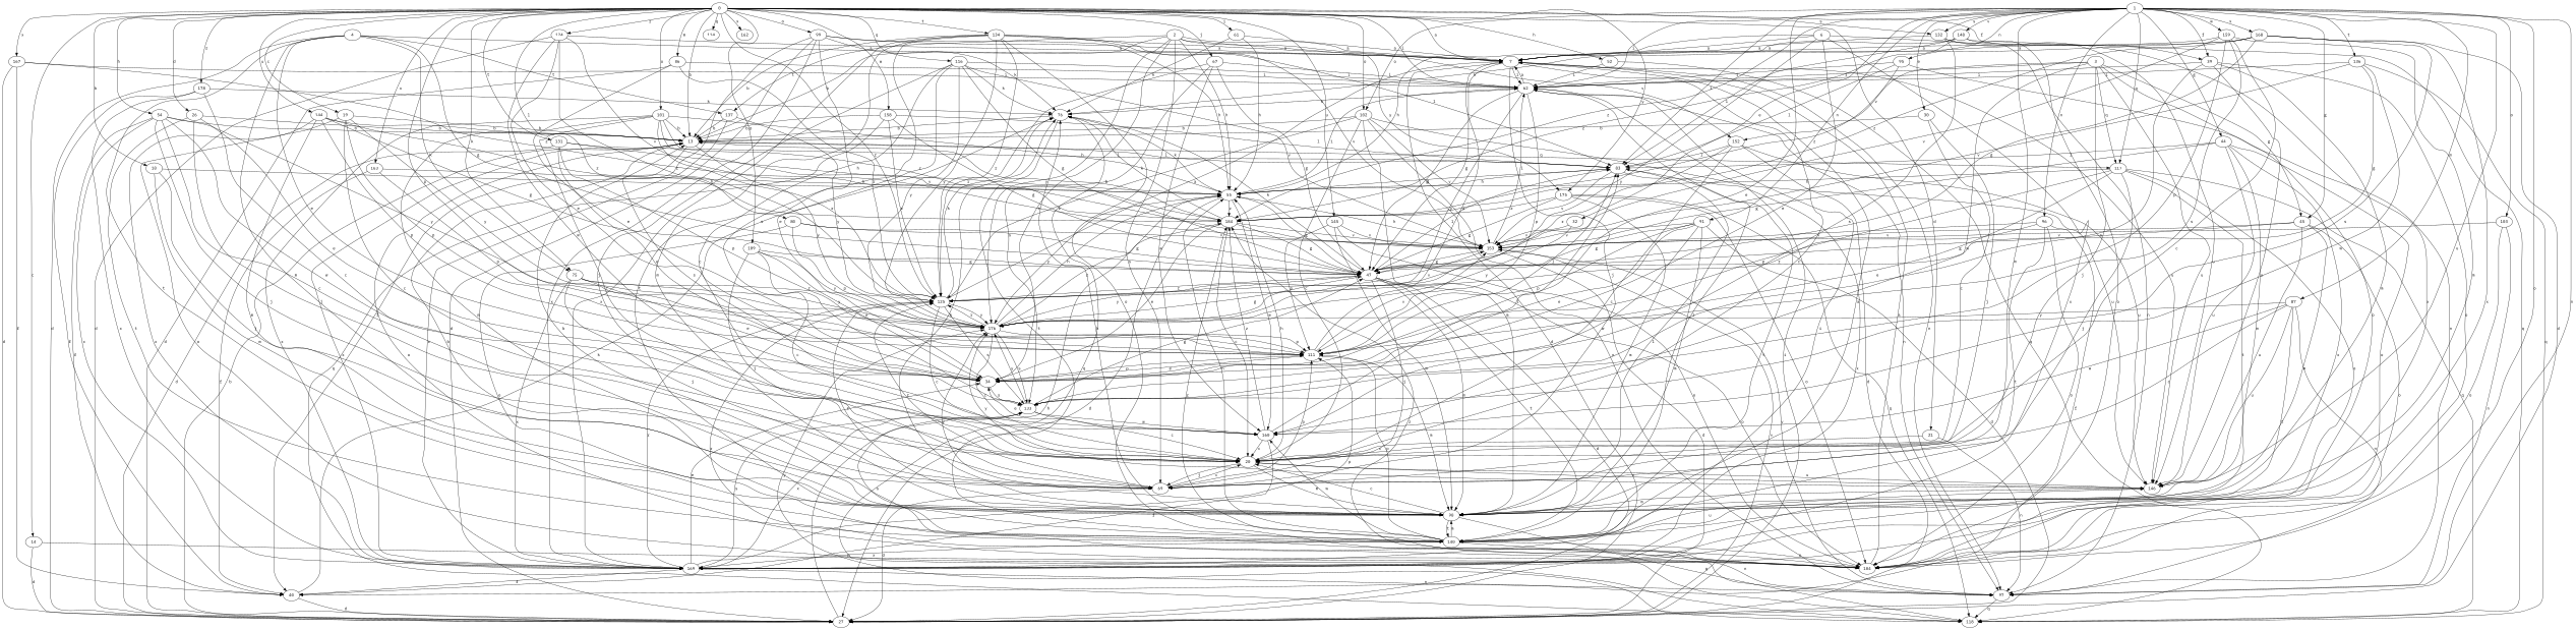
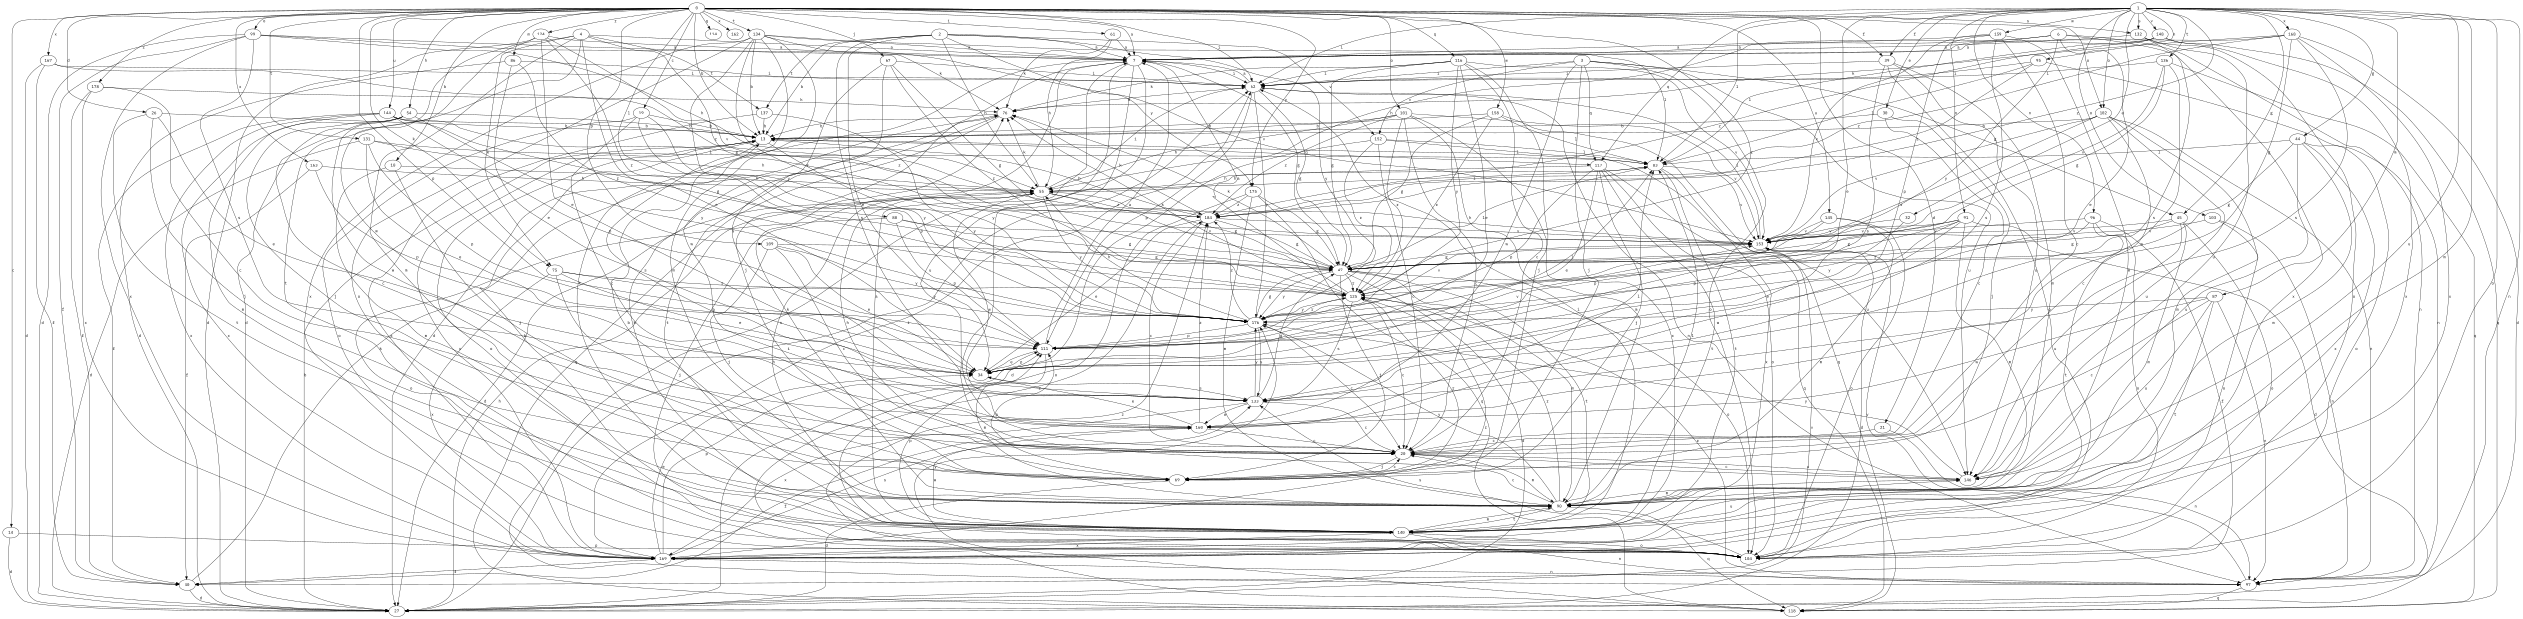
  strict digraph {
    fontname="IBM Plex Mono"
    node [fontname="IBM Plex Mono"]
    edge [fontname="IBM Plex Mono"]
    0
    7
    10
    13
    14
    19
    21
    26
    39
-   52
    54
    61
    62
    67
    75
    80
    86
    99
    101
    102
    109
    111
    114
    116
    124
    125
    132
    134
    n29 [label=131]
    144
    145
    158
    162
    163
    167
    175
    178
    97
    146
    69
    27
    47
    20
    90
    55
    83
    104
    117
    133
    176
    169
    34
    140
    118
    160
    76
    153
    40
    184
    1
    30
    32
    44
    45
    87
    91
    95
    96
    103
    136
    148
    159
    168
    2
    137
    152
    3
    4
    6
    0 -> 7 [label=a]
    0 -> 10 [label=b]
    0 -> 13 [label=b]
    0 -> 14 [label=c]
    0 -> 19 [label=c]
    0 -> 21 [label=d]
    0 -> 26 [label=d]
    0 -> 39 [label=f]
-   0 -> 52 [label=h]
    0 -> 54 [label=h]
    0 -> 61 [label=i]
    0 -> 62 [label=i]
    0 -> 67 [label=j]
    0 -> 75 [label=k]
    0 -> 80 [label=l]
    0 -> 86 [label=m]
    0 -> 99 [label=o]
    0 -> 101 [label=o]
    0 -> 102 [label=o]
    0 -> 109 [label=p]
    0 -> 111 [label=p]
    0 -> 114 [label=q]
    0 -> 116 [label=q]
    0 -> 124 [label=r]
    0 -> 125 [label=r]
    0 -> 132 [label=s]
    0 -> 134 [label=t]
    0 -> n29 [label=t]
    0 -> 144 [label=u]
    0 -> 145 [label=u]
    0 -> 158 [label=w]
    0 -> 162 [label=x]
    0 -> 163 [label=x]
    0 -> 167 [label=x]
    0 -> 175 [label=y]
    0 -> 178 [label=z]
    7 -> 62 [label=i]
    7 -> 97 [label=n]
    7 -> 146 [label=u]
    7 -> 69 [label=j]
    7 -> 27 [label=d]
    7 -> 47 [label=g]
    7 -> 20 [label=c]
    10 -> 69 [label=j]
    10 -> 90 [label=m]
    10 -> 55 [label=h]
    13 -> 83 [label=l]
    13 -> 104 [label=o]
    13 -> 117 [label=q]
    13 -> 133 [label=s]
    13 -> 176 [label=y]
    13 -> 169 [label=x]
    14 -> 27 [label=d]
    14 -> 104 [label=p]
    19 -> 13 [label=b]
    19 -> 111 [label=p]
    19 -> 20 [label=c]
    19 -> 104 [label=o]
    19 -> 176 [label=y]
    21 -> 97 [label=n]
    21 -> 20 [label=c]
    26 -> 13 [label=b]
    26 -> 69 [label=j]
    26 -> 34 [label=e]
    26 -> 140 [label=t]
    39 -> 62 [label=i]
    39 -> 146 [label=u]
    39 -> 90 [label=m]
    39 -> 104 [label=o]
    39 -> 133 [label=s]
-   52 -> 62 [label=i]
-   52 -> 118 [label=q]
    54 -> 13 [label=b]
    54 -> 69 [label=j]
    54 -> 20 [label=c]
    54 -> 176 [label=y]
    54 -> 169 [label=x]
    54 -> 160 [label=w]
    61 -> 7 [label=a]
    61 -> 55 [label=h]
    61 -> 76 [label=k]
    62 -> 7 [label=a]
    62 -> 111 [label=p]
    62 -> 97 [label=n]
    62 -> 47 [label=g]
    62 -> 176 [label=y]
    62 -> 76 [label=k]
    67 -> 62 [label=i]
    67 -> 125 [label=r]
    67 -> 47 [label=g]
    67 -> 133 [label=s]
    67 -> 160 [label=w]
    75 -> 125 [label=r]
    75 -> 69 [label=j]
    75 -> 176 [label=y]
    75 -> 169 [label=x]
    75 -> 34 [label=e]
    80 -> 111 [label=p]
    80 -> 47 [label=g]
    80 -> 104 [label=o]
    80 -> 153 [label=v]
    86 -> 62 [label=i]
    86 -> 125 [label=r]
    86 -> 27 [label=d]
    86 -> 34 [label=e]
    99 -> 7 [label=a]
    99 -> 27 [label=d]
    99 -> 55 [label=h]
    99 -> 133 [label=s]
    99 -> 169 [label=x]
    99 -> 76 [label=k]
    99 -> 40 [label=f]
    101 -> 13 [label=b]
    101 -> 125 [label=r]
    101 -> 20 [label=c]
    101 -> 90 [label=m]
    101 -> 55 [label=h]
    101 -> 169 [label=x]
    101 -> 153 [label=v]
    101 -> 184 [label=z]
    102 -> 13 [label=b]
    102 -> 125 [label=r]
    102 -> 97 [label=n]
    102 -> 146 [label=u]
    102 -> 20 [label=c]
    102 -> 90 [label=m]
    102 -> 153 [label=v]
    109 -> 69 [label=j]
    109 -> 47 [label=g]
    109 -> 20 [label=c]
    109 -> 176 [label=y]
    109 -> 34 [label=e]
    111 -> 7 [label=a]
    111 -> 90 [label=m]
    111 -> 83 [label=l]
    111 -> 34 [label=e]
    111 -> 153 [label=v]
    116 -> 62 [label=i]
    116 -> 69 [label=j]
    116 -> 47 [label=g]
    116 -> 20 [label=c]
    116 -> 176 [label=y]
    116 -> 34 [label=e]
    116 -> 76 [label=k]
    116 -> 153 [label=v]
    124 -> 7 [label=a]
    124 -> 125 [label=r]
    124 -> 27 [label=d]
    124 -> 34 [label=e]
    124 -> 160 [label=w]
    124 -> 153 [label=v]
    125 -> 7 [label=a]
    125 -> 20 [label=c]
    125 -> 133 [label=s]
    125 -> 176 [label=y]
    125 -> 76 [label=k]
    125 -> 153 [label=v]
    132 -> 7 [label=a]
    132 -> 146 [label=u]
    132 -> 104 [label=o]
    132 -> 133 [label=s]
    134 -> 7 [label=a]
    134 -> 13 [label=b]
    134 -> 125 [label=r]
    134 -> 90 [label=m]
    134 -> 83 [label=l]
    134 -> 104 [label=o]
    134 -> 176 [label=y]
    134 -> 169 [label=x]
    134 -> 140 [label=t]
    134 -> 153 [label=v]
    n29 -> 111 [label=p]
    n29 -> 27 [label=d]
    n29 -> 55 [label=h]
    n29 -> 83 [label=l]
    n29 -> 34 [label=e]
    144 -> 13 [label=b]
    144 -> 111 [label=p]
    144 -> 47 [label=g]
    144 -> 90 [label=m]
    144 -> 169 [label=x]
-   54 -> 40 [label=f]
+   144 -> 40 [label=f]
    144 -> 184 [label=z]
    145 -> 111 [label=p]
    145 -> 90 [label=m]
    145 -> 104 [label=o]
    145 -> 153 [label=v]
    158 -> 13 [label=b]
    158 -> 125 [label=r]
    158 -> 47 [label=g]
    158 -> 83 [label=l]
    158 -> 118 [label=q]
    163 -> 111 [label=p]
    163 -> 55 [label=h]
    163 -> 40 [label=f]
    167 -> 62 [label=i]
    167 -> 27 [label=d]
    167 -> 40 [label=f]
    167 -> 184 [label=z]
    175 -> 47 [label=g]
    175 -> 90 [label=m]
    175 -> 104 [label=o]
    175 -> 118 [label=q]
    175 -> 184 [label=z]
    178 -> 20 [label=c]
    178 -> 169 [label=x]
    178 -> 76 [label=k]
    178 -> 40 [label=f]
    97 -> 125 [label=r]
    97 -> 118 [label=q]
    97 -> 153 [label=v]
    146 -> 20 [label=c]
    146 -> 90 [label=m]
    146 -> 176 [label=y]
    69 -> 111 [label=p]
    69 -> 125 [label=r]
    69 -> 27 [label=d]
    69 -> 20 [label=c]
    27 -> 13 [label=b]
    27 -> 62 [label=i]
    27 -> 55 [label=h]
    27 -> 153 [label=v]
    47 -> 125 [label=r]
    47 -> 69 [label=j]
    47 -> 27 [label=d]
    47 -> 90 [label=m]
    47 -> 83 [label=l]
    47 -> 104 [label=o]
    47 -> 176 [label=y]
    47 -> 140 [label=t]
    47 -> 76 [label=k]
    20 -> 146 [label=u]
    20 -> 69 [label=j]
    20 -> 90 [label=m]
    20 -> 55 [label=h]
    90 -> 13 [label=b]
    90 -> 125 [label=r]
    90 -> 20 [label=c]
    90 -> 83 [label=l]
    90 -> 176 [label=y]
    90 -> 140 [label=t]
    90 -> 118 [label=q]
    90 -> 76 [label=k]
    55 -> 62 [label=i]
    55 -> 27 [label=d]
    55 -> 47 [label=g]
    55 -> 83 [label=l]
    55 -> 176 [label=y]
    55 -> 160 [label=w]
    55 -> 76 [label=k]
    55 -> 184 [label=z]
    83 -> 55 [label=h]
    83 -> 169 [label=x]
    83 -> 140 [label=t]
    83 -> 153 [label=v]
    104 -> 7 [label=a]
    104 -> 133 [label=s]
    104 -> 184 [label=z]
    117 -> 111 [label=p]
    117 -> 69 [label=j]
    117 -> 55 [label=h]
    117 -> 104 [label=o]
    117 -> 34 [label=e]
    117 -> 140 [label=t]
    117 -> 118 [label=q]
    133 -> 47 [label=g]
    133 -> 20 [label=c]
    133 -> 176 [label=y]
    133 -> 169 [label=x]
    133 -> 160 [label=w]
    176 -> 111 [label=p]
    176 -> 125 [label=r]
    176 -> 47 [label=g]
    176 -> 20 [label=c]
    176 -> 55 [label=h]
    176 -> 133 [label=s]
    176 -> 184 [label=z]
    169 -> 62 [label=i]
    169 -> 111 [label=p]
    169 -> 125 [label=r]
    169 -> 97 [label=n]
    169 -> 133 [label=s]
    169 -> 34 [label=e]
    169 -> 40 [label=f]
    34 -> 111 [label=p]
    34 -> 133 [label=s]
    140 -> 7 [label=a]
    140 -> 13 [label=b]
    140 -> 62 [label=i]
    140 -> 111 [label=p]
    140 -> 97 [label=n]
    140 -> 146 [label=u]
    140 -> 90 [label=m]
    140 -> 55 [label=h]
    140 -> 104 [label=o]
    140 -> 169 [label=x]
    140 -> 160 [label=w]
    140 -> 76 [label=k]
    118 -> 176 [label=y]
    118 -> 184 [label=z]
    160 -> 20 [label=c]
    160 -> 83 [label=l]
    160 -> 34 [label=e]
    160 -> 40 [label=f]
    160 -> 184 [label=z]
    76 -> 13 [label=b]
    76 -> 140 [label=t]
    76 -> 118 [label=q]
    153 -> 62 [label=i]
    153 -> 27 [label=d]
    153 -> 47 [label=g]
    153 -> 55 [label=h]
    40 -> 27 [label=d]
    40 -> 76 [label=k]
    184 -> 13 [label=b]
    184 -> 47 [label=g]
    184 -> 20 [label=c]
    184 -> 34 [label=e]
    184 -> 76 [label=k]
    184 -> 153 [label=v]
    1 -> 39 [label=f]
    1 -> 62 [label=i]
    1 -> 102 [label=o]
    1 -> 132 [label=s]
    1 -> 97 [label=n]
    1 -> 146 [label=u]
    1 -> 90 [label=m]
    1 -> 83 [label=l]
    1 -> 104 [label=o]
    1 -> 117 [label=q]
    1 -> 34 [label=e]
    1 -> 184 [label=z]
    1 -> 30 [label=e]
    1 -> 32 [label=e]
    1 -> 44 [label=g]
    1 -> 45 [label=g]
    1 -> 87 [label=m]
    1 -> 91 [label=n]
    1 -> 95 [label=n]
    1 -> 96 [label=n]
    1 -> 103 [label=o]
    1 -> 136 [label=t]
    1 -> 148 [label=v]
    1 -> 159 [label=w]
    1 -> 168 [label=x]
    30 -> 13 [label=b]
    30 -> 69 [label=j]
    30 -> 20 [label=c]
    32 -> 176 [label=y]
    32 -> 153 [label=v]
    44 -> 146 [label=u]
    44 -> 47 [label=g]
    44 -> 90 [label=m]
    44 -> 83 [label=l]
    44 -> 104 [label=o]
    44 -> 169 [label=x]
    45 -> 146 [label=u]
    45 -> 47 [label=g]
    45 -> 90 [label=m]
    45 -> 104 [label=o]
    45 -> 153 [label=v]
    87 -> 97 [label=n]
    87 -> 146 [label=u]
    87 -> 20 [label=c]
    87 -> 176 [label=y]
    87 -> 140 [label=t]
    87 -> 160 [label=w]
    91 -> 111 [label=p]
    91 -> 27 [label=d]
    91 -> 47 [label=g]
    91 -> 90 [label=m]
    91 -> 34 [label=e]
    91 -> 160 [label=w]
    91 -> 153 [label=v]
    95 -> 62 [label=i]
    95 -> 97 [label=n]
    95 -> 83 [label=l]
    95 -> 184 [label=z]
    96 -> 125 [label=r]
    96 -> 104 [label=o]
    96 -> 140 [label=t]
    96 -> 153 [label=v]
    96 -> 40 [label=f]
    103 -> 97 [label=n]
    103 -> 104 [label=o]
    103 -> 153 [label=v]
    136 -> 62 [label=i]
    136 -> 47 [label=g]
    136 -> 118 [label=q]
    136 -> 160 [label=w]
    136 -> 153 [label=v]
    148 -> 7 [label=a]
    148 -> 83 [label=l]
    148 -> 169 [label=x]
    148 -> 118 [label=q]
    148 -> 184 [label=z]
    159 -> 7 [label=a]
    159 -> 111 [label=p]
    159 -> 20 [label=c]
    159 -> 90 [label=m]
    159 -> 133 [label=s]
    159 -> 153 [label=v]
    168 -> 7 [label=a]
    168 -> 27 [label=d]
    168 -> 47 [label=g]
    168 -> 133 [label=s]
    168 -> 169 [label=x]
    168 -> 76 [label=k]
    168 -> 184 [label=z]
    2 -> 7 [label=a]
    2 -> 13 [label=b]
    2 -> 175 [label=y]
    2 -> 55 [label=h]
-   2 -> 69 [label=s]
+   2 -> 133 [label=s]
    2 -> 176 [label=y]
    2 -> 34 [label=e]
    2 -> 137 [label=t]
    2 -> 152 [label=v]
    137 -> 13 [label=b]
    137 -> 176 [label=y]
    137 -> 169 [label=x]
    152 -> 125 [label=r]
    152 -> 146 [label=u]
    152 -> 27 [label=d]
    152 -> 20 [label=c]
    152 -> 83 [label=l]
    3 -> 62 [label=i]
    3 -> 146 [label=u]
    3 -> 69 [label=j]
    3 -> 104 [label=o]
    3 -> 117 [label=q]
    3 -> 160 [label=w]
    3 -> 45 [label=g]
    3 -> 152 [label=v]
    4 -> 7 [label=a]
    4 -> 75 [label=k]
    4 -> 27 [label=d]
    4 -> 47 [label=g]
    4 -> 90 [label=m]
    4 -> 34 [label=e]
    4 -> 140 [label=t]
    4 -> 137 [label=t]
    6 -> 7 [label=a]
    6 -> 97 [label=n]
    6 -> 55 [label=h]
    6 -> 176 [label=y]
    6 -> 169 [label=x]
    6 -> 34 [label=e]
  }
